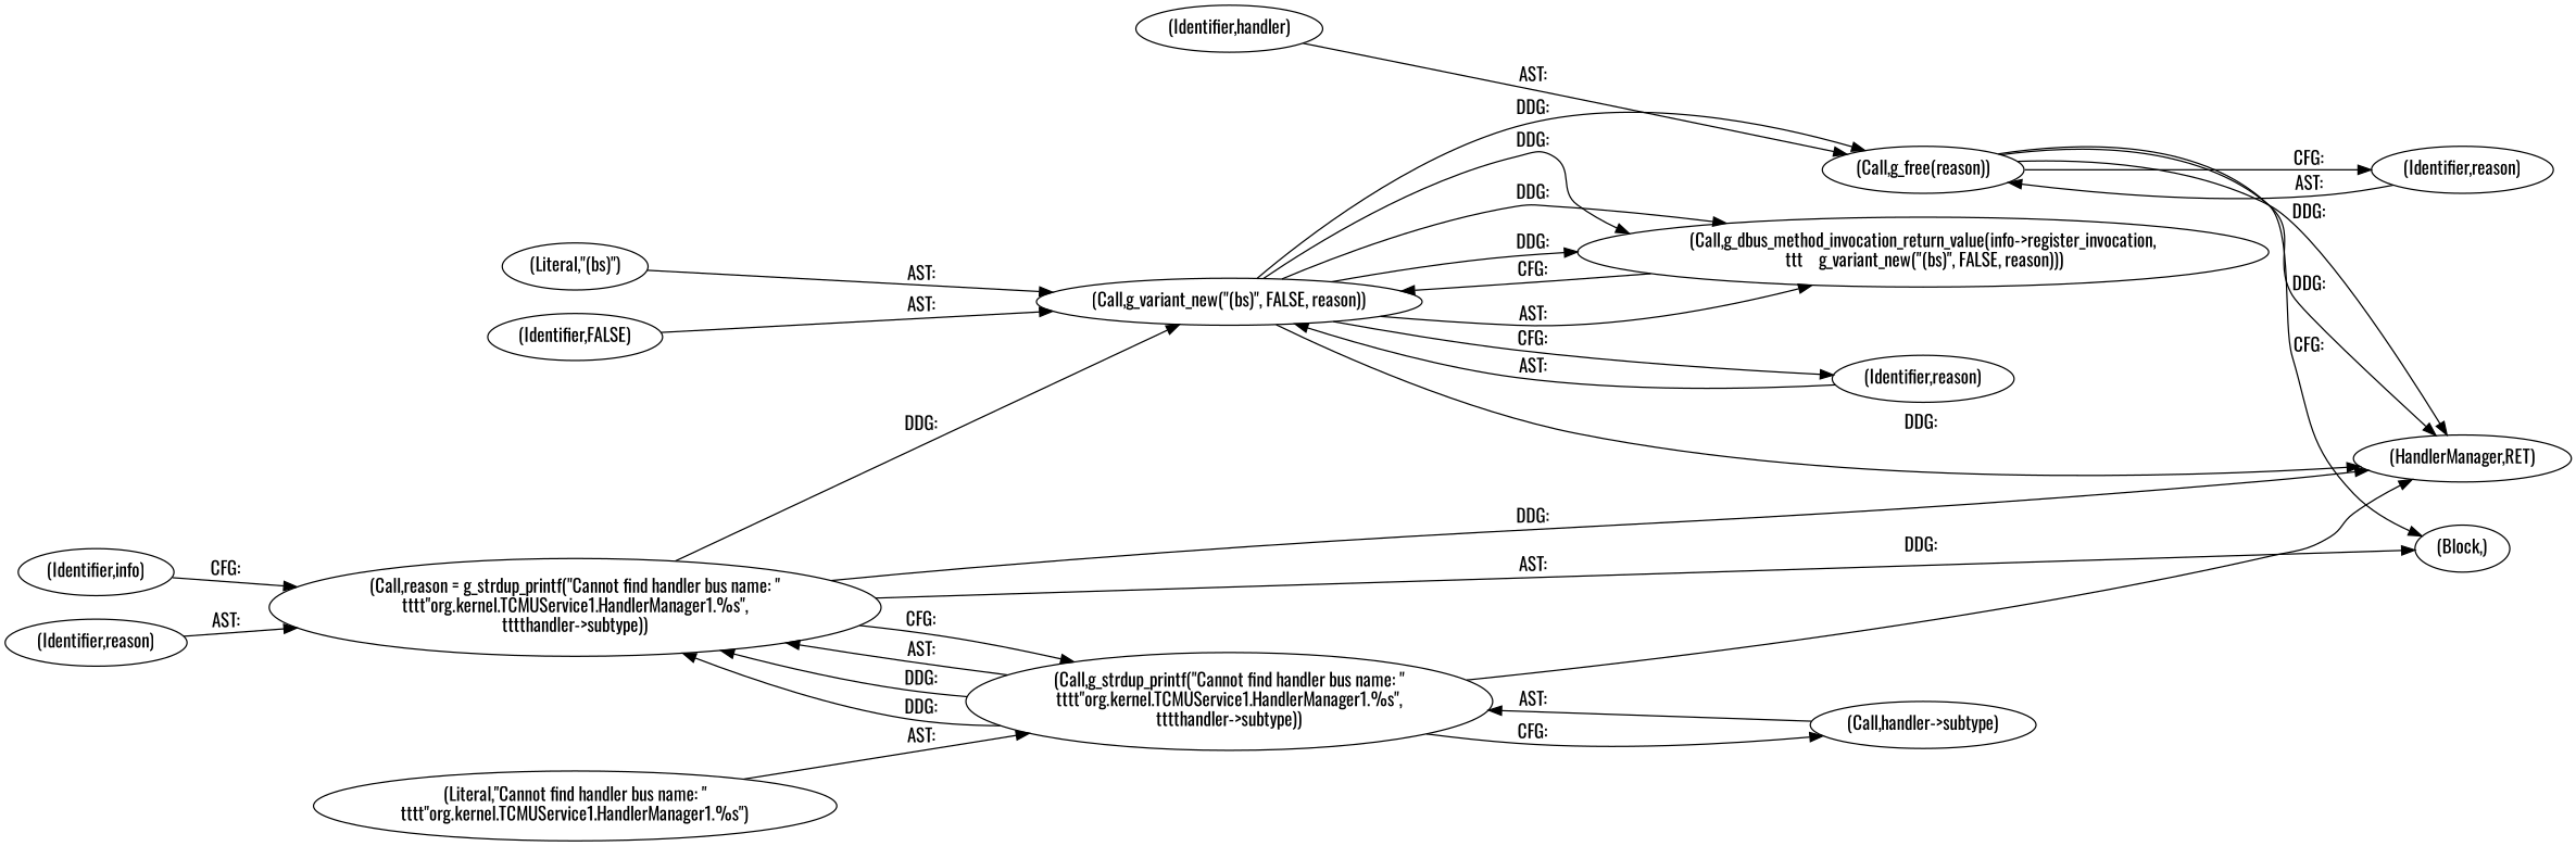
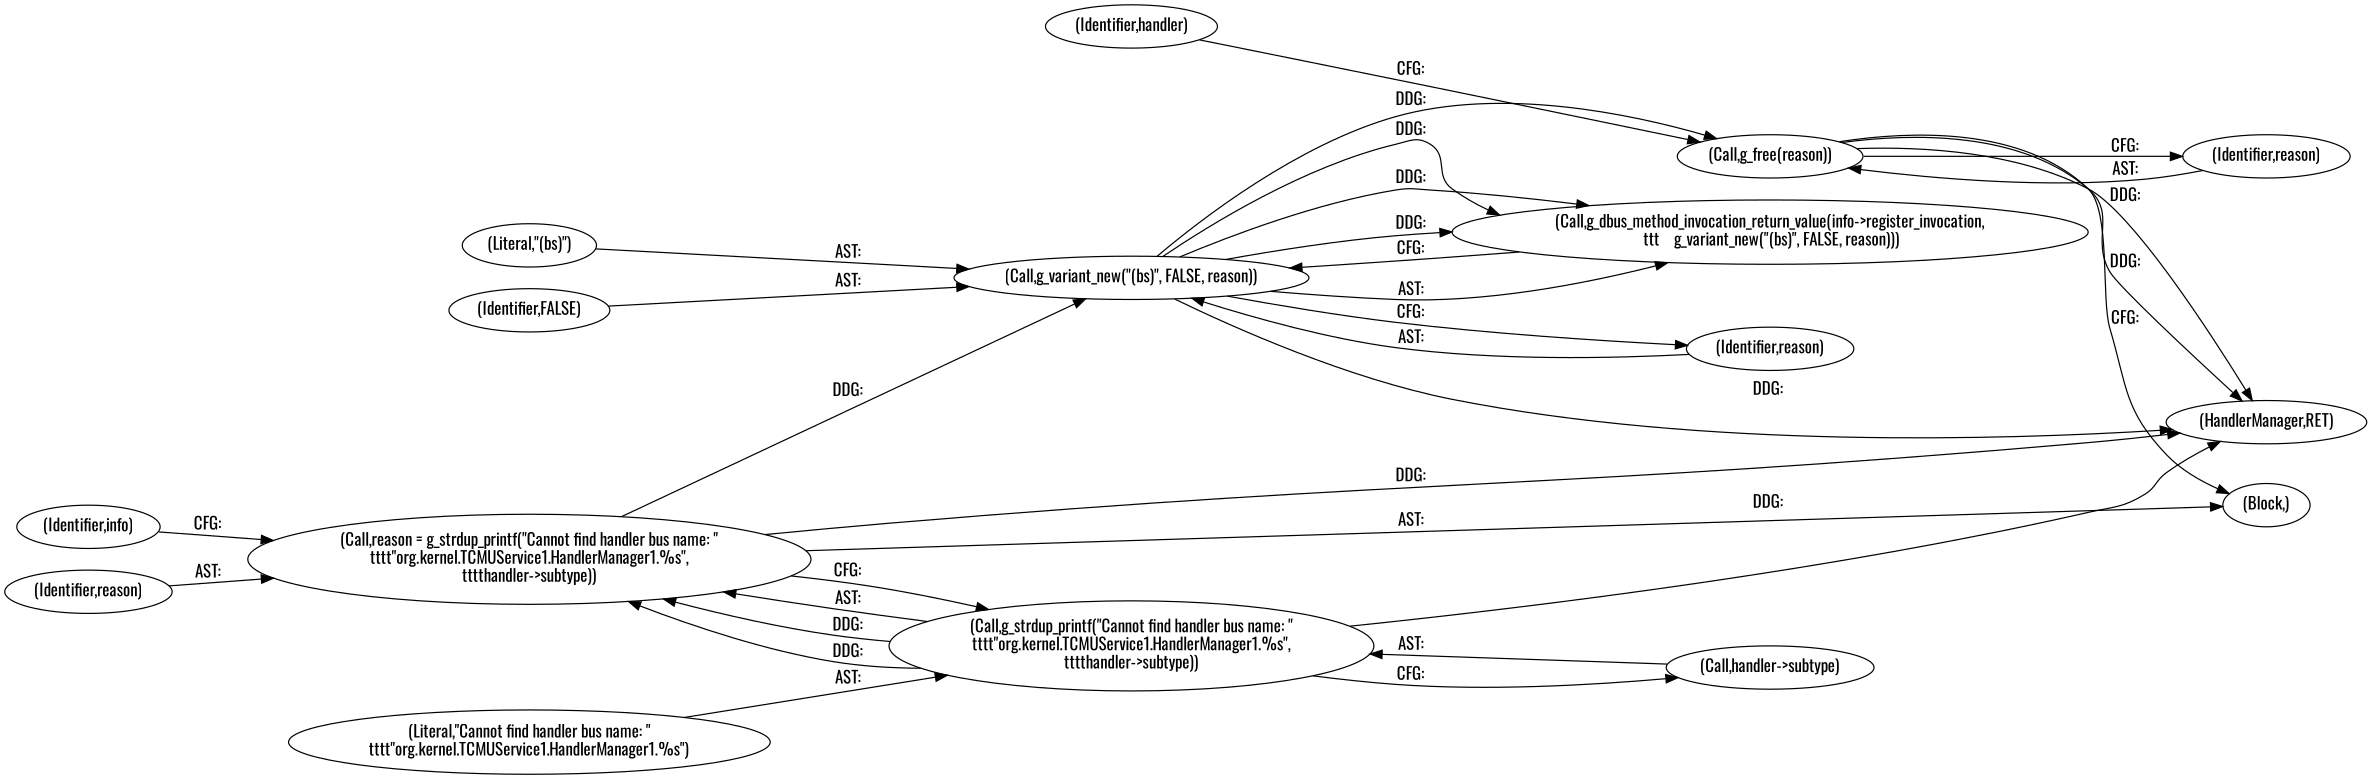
  digraph {
    fontname=Oswald
    rankdir=LR
    node [fontname=Oswald]
    edge [fontname=Oswald]
    n1 [label="(Call,g_free(reason))"]
    n2 [label="(Block,)"]
    n3 [label="(Identifier,reason)"]
    n4 [label="(HandlerManager,RET)"]
    n5 [label="(Call,g_variant_new(\"(bs)\", FALSE, reason))"]
    n6 [label="(Identifier,reason)"]
    n7 [label="(Call,g_dbus_method_invocation_return_value(info->register_invocation,\n \t\t\t    g_variant_new(\"(bs)\", FALSE, reason)))"]
    n8 [label="(Call,reason = g_strdup_printf(\"Cannot find handler bus name: \"\n\t\t\t\t\"org.kernel.TCMUService1.HandlerManager1.%s\",\n\t\t\t\thandler->subtype))"]
    n9 [label="(Call,g_strdup_printf(\"Cannot find handler bus name: \"\n\t\t\t\t\"org.kernel.TCMUService1.HandlerManager1.%s\",\n\t\t\t\thandler->subtype))"]
    n10 [label="(Call,handler->subtype)"]
    n11 [label="(Identifier,info)"]
    n12 [label="(Literal,\"(bs)\")"]
    n13 [label="(Literal,\"Cannot find handler bus name: \"\n\t\t\t\t\"org.kernel.TCMUService1.HandlerManager1.%s\")"]
    n14 [label="(Identifier,reason)"]
    n15 [label="(Identifier,handler)"]
    n16 [label="(Identifier,FALSE)"]
    n1 -> n2 [label="CFG: "]
    n1 -> n3 [label="CFG: "]
    n1 -> n4 [label="DDG: "]
    n1 -> n4 [label="DDG: "]
    n3 -> n1 [label="AST: "]
    n5 -> n1 [label="DDG: "]
    n5 -> n4 [label="DDG: "]
    n5 -> n6 [label="CFG: "]
    n5 -> n7 [label="AST: "]
    n5 -> n7 [label="DDG: "]
    n5 -> n7 [label="DDG: "]
    n5 -> n7 [label="DDG: "]
    n6 -> n5 [label="AST: "]
    n7 -> n5 [label="CFG: "]
    n8 -> n2 [label="AST: "]
    n8 -> n4 [label="DDG: "]
    n8 -> n5 [label="DDG: "]
    n8 -> n9 [label="CFG: "]
    n9 -> n4 [label="DDG: "]
    n9 -> n8 [label="AST: "]
    n9 -> n8 [label="DDG: "]
    n9 -> n8 [label="DDG: "]
    n9 -> n10 [label="CFG: "]
    n10 -> n9 [label="AST: "]
    n11 -> n8 [label="CFG: "]
    n12 -> n5 [label="AST: "]
    n13 -> n9 [label="AST: "]
    n14 -> n8 [label="AST: "]
-   n15 -> n1 [label="AST: "]
+   n15 -> n1 [label="CFG: "]
    n16 -> n5 [label="AST: "]
  }
